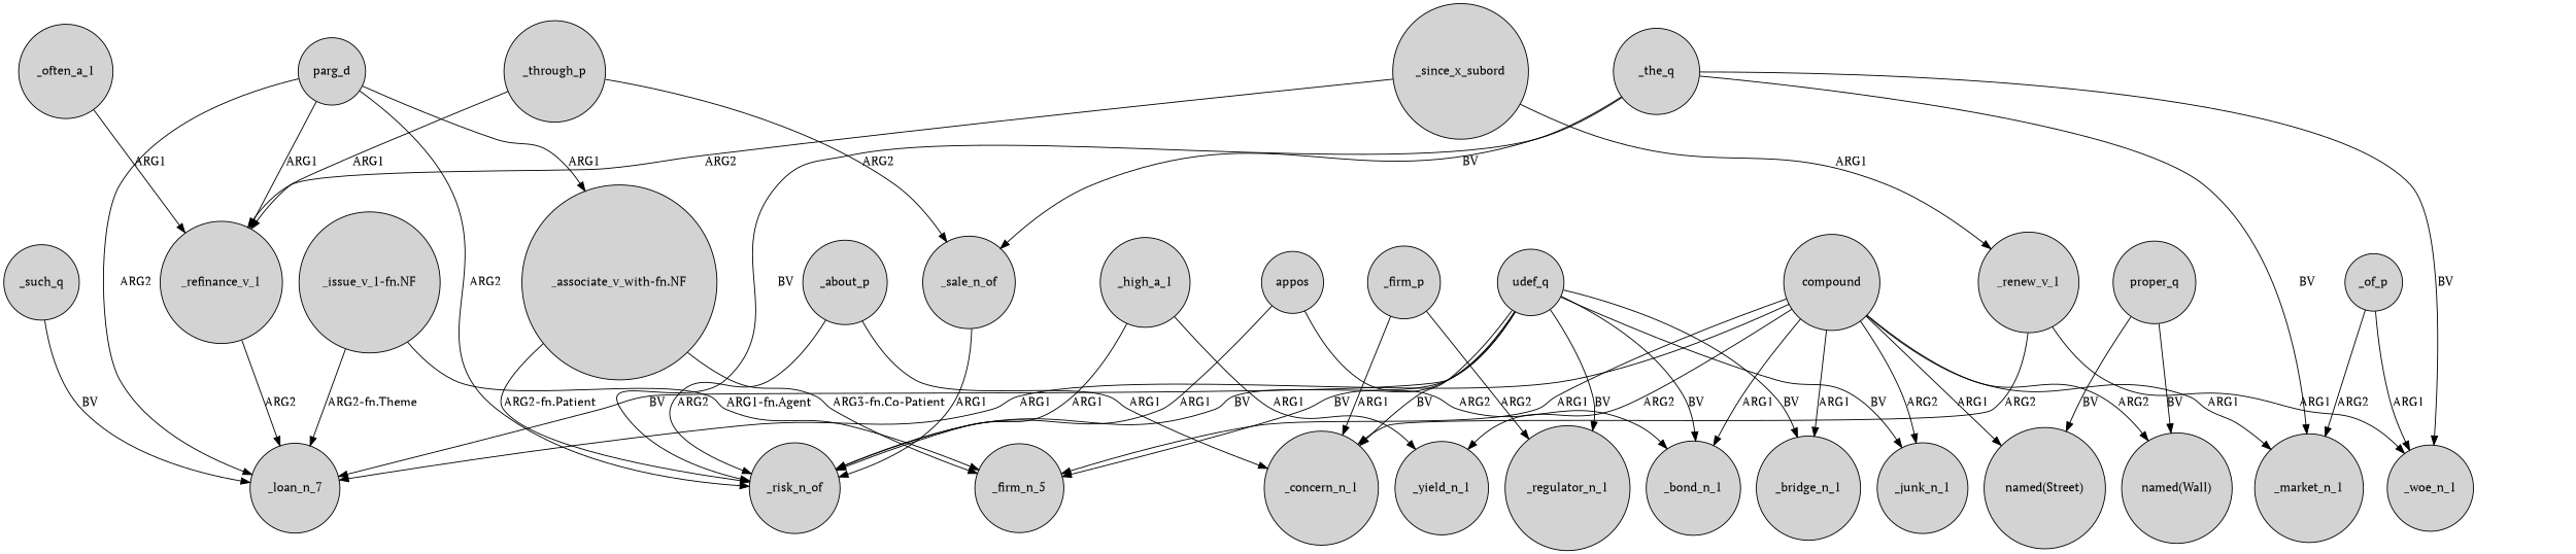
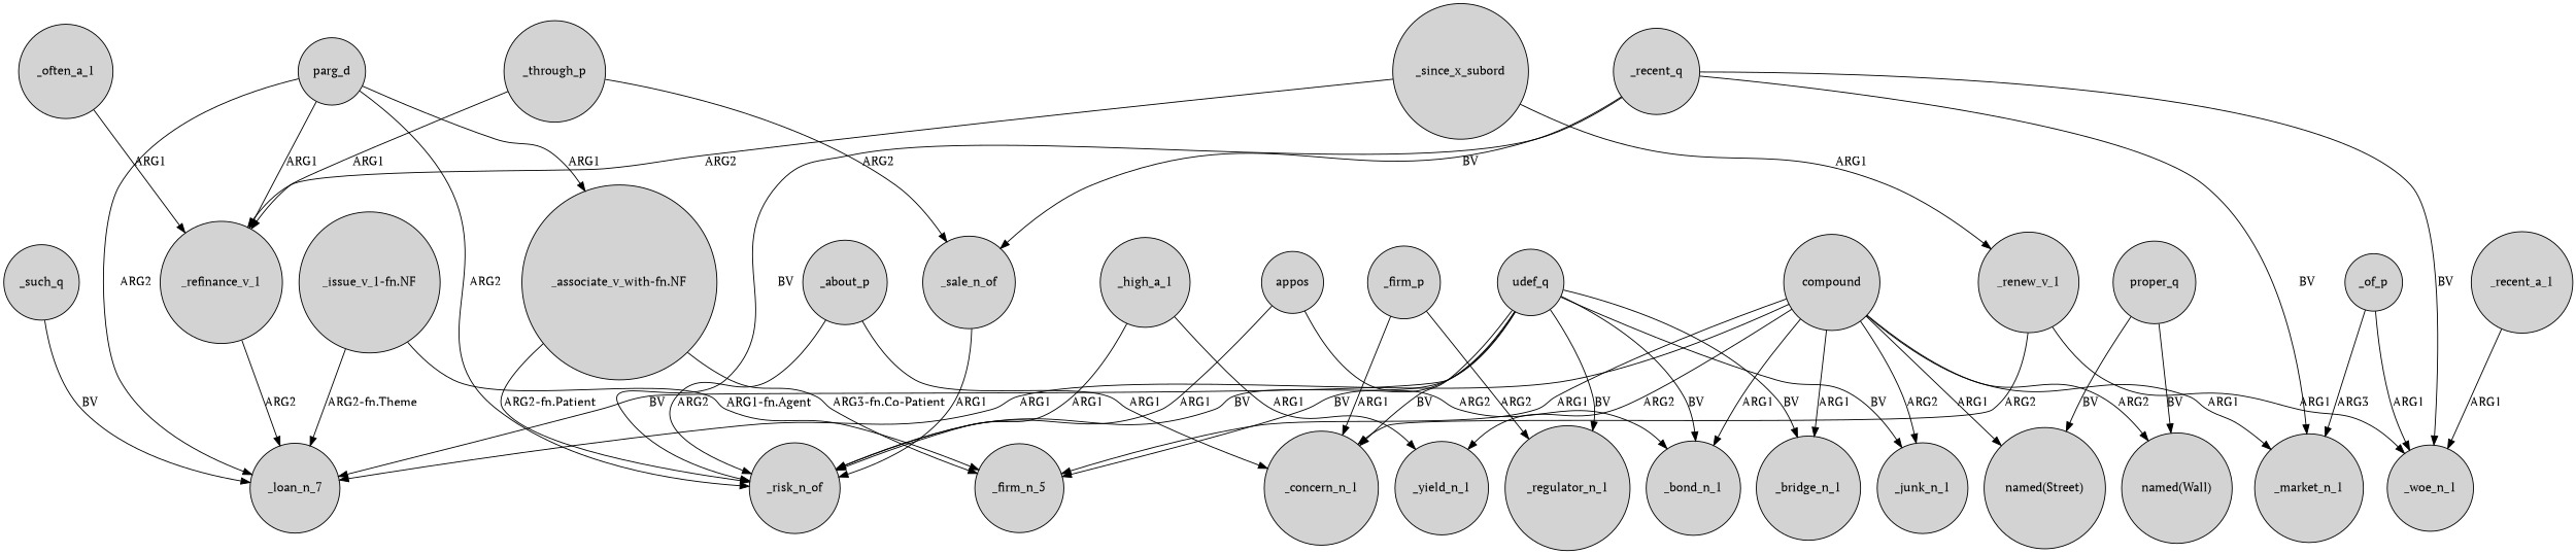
  digraph {
    fontname="PT Serif"
    node [fontname="PT Serif" shape=circle style=filled]
    edge [fontname="PT Serif"]
    udef_q
    _risk_n_of
    n3 [label=_loan_n_7]
    _concern_n_1
    n5 [label=_firm_n_5]
    _bond_n_1
    _junk_n_1
    _bridge_n_1
    _regulator_n_1
    parg_d
    "_associate_v_with-fn.NF"
    _refinance_v_1
    _high_a_1
    _yield_n_1
    _about_p
    compound
    "named(Street)"
    "named(Wall)"
    _market_n_1
    proper_q
    n21 [label=_firm_p]
    appos
-   _the_q
+   _the_q [label=_recent_q]
    _woe_n_1
    _sale_n_of
    _of_p
    _through_p
    _since_x_subord
    _renew_v_1
    _such_q
    "_issue_v_1-fn.NF"
+   _recent_a_1
    _often_a_1
    udef_q -> _risk_n_of [label=BV]
    udef_q -> n3 [label=BV]
    udef_q -> _concern_n_1 [label=BV]
    udef_q -> n5 [label=BV]
    udef_q -> _bond_n_1 [label=BV]
    udef_q -> _junk_n_1 [label=BV]
    udef_q -> _bridge_n_1 [label=BV]
    udef_q -> _regulator_n_1 [label=BV]
    parg_d -> _risk_n_of [label=ARG2]
    parg_d -> n3 [label=ARG2]
    parg_d -> "_associate_v_with-fn.NF" [label=ARG1]
    parg_d -> _refinance_v_1 [label=ARG1]
    "_associate_v_with-fn.NF" -> _risk_n_of [label="ARG2-fn.Patient"]
    "_associate_v_with-fn.NF" -> n5 [label="ARG3-fn.Co-Patient"]
    _refinance_v_1 -> n3 [label=ARG2]
    _high_a_1 -> _risk_n_of [label=ARG1]
    _high_a_1 -> _yield_n_1 [label=ARG1]
    _about_p -> _risk_n_of [label=ARG2]
    _about_p -> _concern_n_1 [label=ARG1]
    compound -> n3 [label=ARG1]
    compound -> n5 [label=ARG1]
    compound -> _bond_n_1 [label=ARG1]
    compound -> _junk_n_1 [label=ARG2]
    compound -> _bridge_n_1 [label=ARG1]
    compound -> _yield_n_1 [label=ARG2]
    compound -> "named(Street)" [label=ARG1]
    compound -> "named(Wall)" [label=ARG2]
    compound -> _market_n_1 [label=ARG1]
    proper_q -> "named(Street)" [label=BV]
    proper_q -> "named(Wall)" [label=BV]
    n21 -> _concern_n_1 [label=ARG1]
    n21 -> _regulator_n_1 [label=ARG2]
    appos -> _risk_n_of [label=ARG1]
    appos -> _bond_n_1 [label=ARG2]
    _the_q -> _risk_n_of [label=BV]
    _the_q -> _market_n_1 [label=BV]
    _the_q -> _woe_n_1 [label=BV]
    _the_q -> _sale_n_of [label=BV]
    _sale_n_of -> _risk_n_of [label=ARG1]
-   _of_p -> _market_n_1 [label=ARG2]
+   _of_p -> _market_n_1 [label=ARG3]
    _of_p -> _woe_n_1 [label=ARG1]
    _through_p -> _refinance_v_1 [label=ARG1]
    _through_p -> _sale_n_of [label=ARG2]
    _since_x_subord -> _refinance_v_1 [label=ARG2]
    _since_x_subord -> _renew_v_1 [label=ARG1]
    _renew_v_1 -> _concern_n_1 [label=ARG2]
    _renew_v_1 -> _woe_n_1 [label=ARG1]
    _such_q -> n3 [label=BV]
    "_issue_v_1-fn.NF" -> n3 [label="ARG2-fn.Theme"]
    "_issue_v_1-fn.NF" -> n5 [label="ARG1-fn.Agent"]
+   _recent_a_1 -> _woe_n_1 [label=ARG1]
    _often_a_1 -> _refinance_v_1 [label=ARG1]
  }
